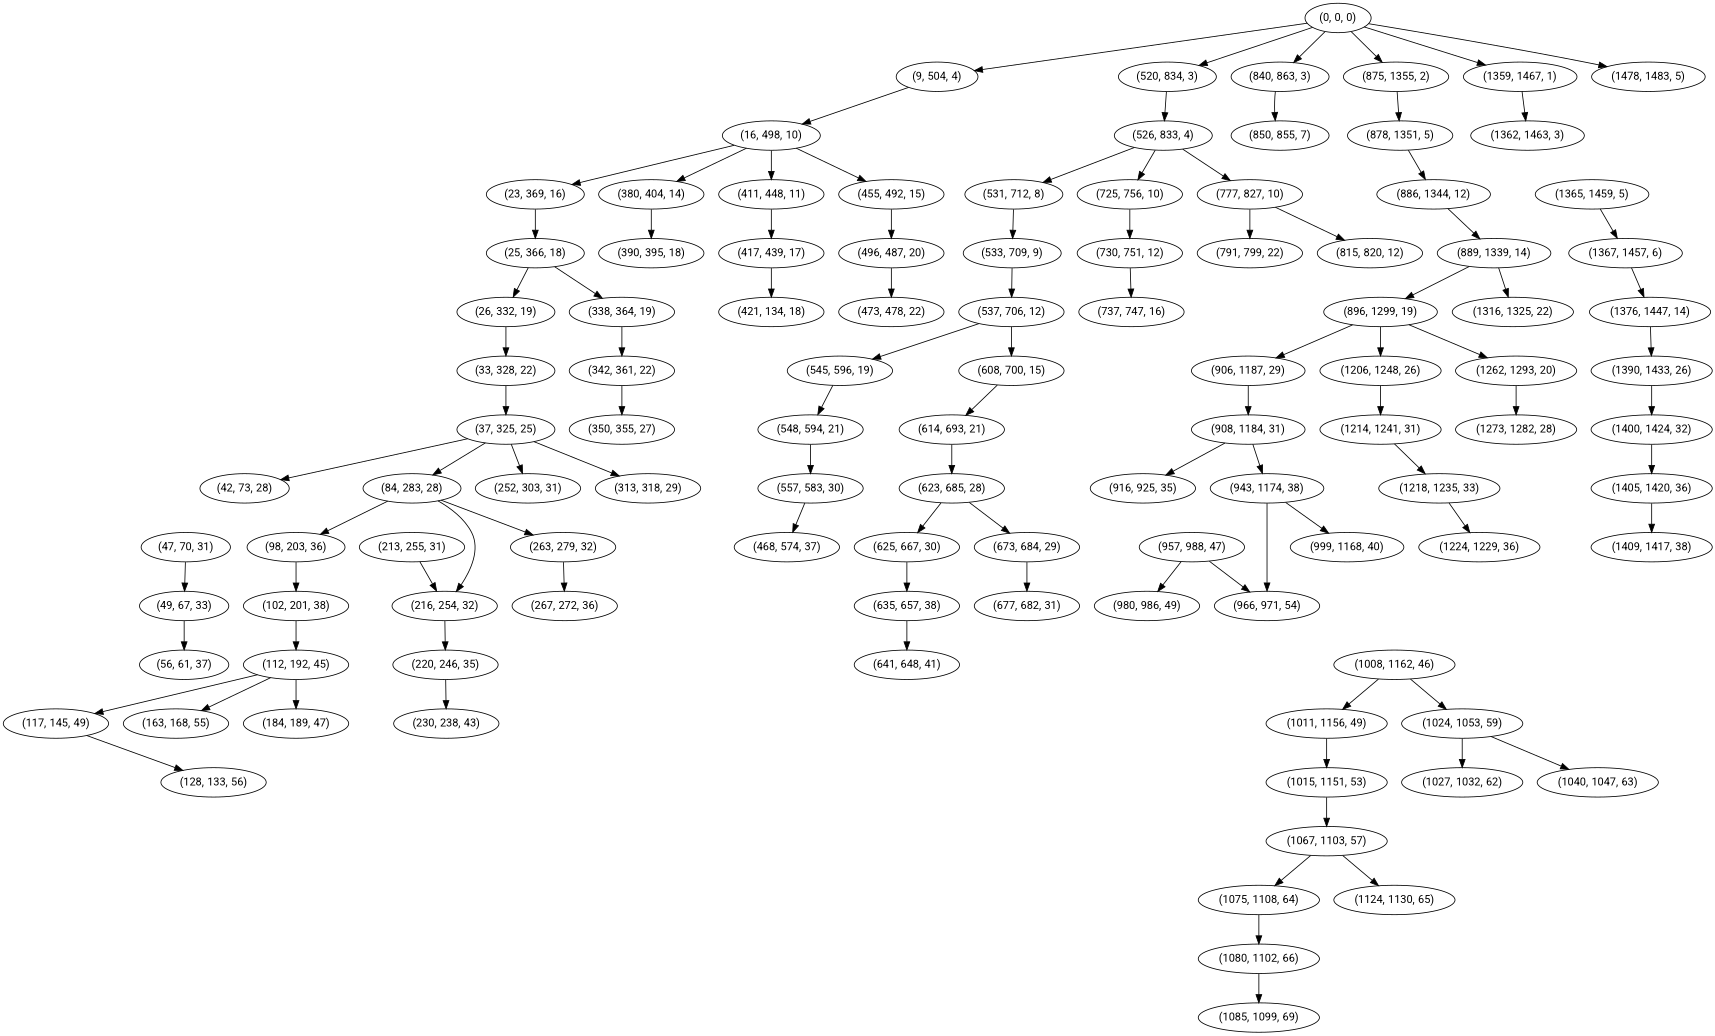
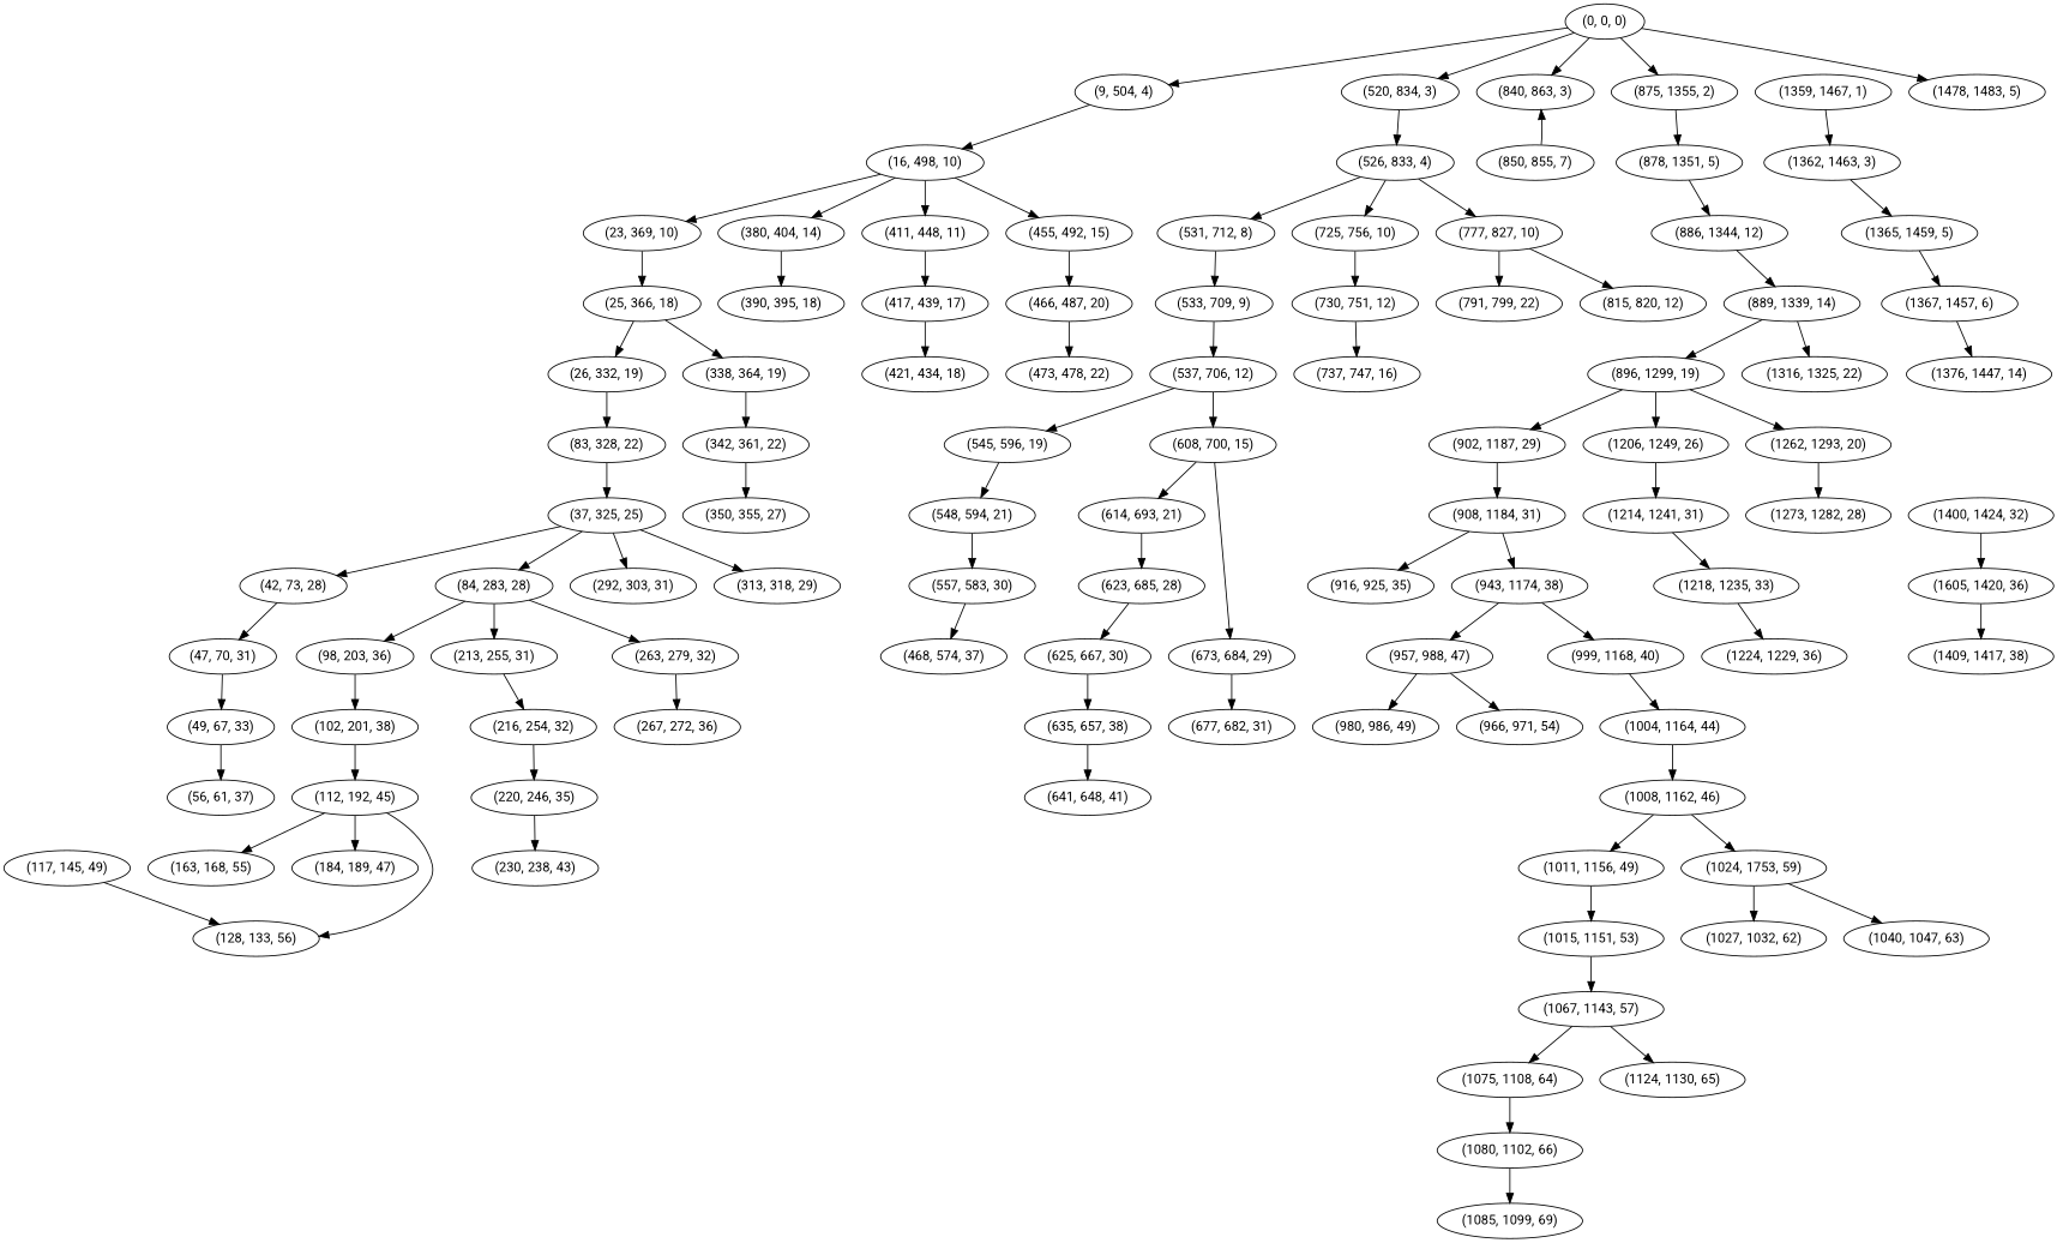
  digraph {
    fontname=Roboto
    node [fontname=Roboto]
    edge [fontname=Roboto]
    "(0, 0, 0)"
    "(9, 504, 4)"
    "(520, 834, 3)"
    "(840, 863, 3)"
    "(875, 1355, 2)"
    "(1359, 1467, 1)"
    "(1478, 1483, 5)"
    "(16, 498, 10)"
    "(526, 833, 4)"
    "(850, 855, 7)"
    "(878, 1351, 5)"
    "(1362, 1463, 3)"
-   "(23, 369, 16)"
+   "(23, 369, 16)" [label="(23, 369, 10)"]
    "(380, 404, 14)"
    "(411, 448, 11)"
    "(455, 492, 15)"
    "(25, 366, 18)"
    "(390, 395, 18)"
    "(417, 439, 17)"
-   "(466, 487, 20)" [label="(496, 487, 20)"]
+   "(466, 487, 20)"
    "(26, 332, 19)"
    "(338, 364, 19)"
-   "(33, 328, 22)"
+   "(33, 328, 22)" [label="(83, 328, 22)"]
    "(342, 361, 22)"
    "(37, 325, 25)"
    "(42, 73, 28)"
    "(84, 283, 28)"
-   "(292, 303, 31)" [label="(252, 303, 31)"]
+   "(292, 303, 31)"
    "(313, 318, 29)"
    "(47, 70, 31)"
    "(98, 203, 36)"
    "(213, 255, 31)"
    "(263, 279, 32)"
    "(49, 67, 33)"
    "(56, 61, 37)"
    "(102, 201, 38)"
    "(216, 254, 32)"
    "(267, 272, 36)"
    "(112, 192, 45)"
    "(117, 145, 49)"
    "(163, 168, 55)"
    "(184, 189, 47)"
    "(128, 133, 56)"
    "(220, 246, 35)"
    "(230, 238, 43)"
    "(350, 355, 27)"
-   "(421, 434, 18)" [label="(421, 134, 18)"]
+   "(421, 434, 18)"
    "(473, 478, 22)"
    "(531, 712, 8)"
    "(725, 756, 10)"
    "(777, 827, 10)"
    "(533, 709, 9)"
    n53 [label="(730, 751, 12)"]
    "(791, 799, 22)"
    "(815, 820, 12)"
    "(537, 706, 12)"
    "(545, 596, 19)"
    "(608, 700, 15)"
    "(548, 594, 21)"
    "(614, 693, 21)"
    "(557, 583, 30)"
    n62 [label="(468, 574, 37)"]
    "(623, 685, 28)"
    "(625, 667, 30)"
    "(673, 684, 29)"
    "(635, 657, 38)"
    "(677, 682, 31)"
    "(641, 648, 41)"
    "(737, 747, 16)"
    "(886, 1344, 12)"
    "(889, 1339, 14)"
    "(896, 1299, 19)"
    "(1316, 1325, 22)"
-   "(906, 1187, 29)"
-   "(1206, 1249, 26)" [label="(1206, 1248, 26)"]
+   "(906, 1187, 29)" [label="(902, 1187, 29)"]
+   "(1206, 1249, 26)"
    "(1262, 1293, 20)"
    "(908, 1184, 31)"
    "(1214, 1241, 31)"
    "(1273, 1282, 28)"
    "(916, 925, 35)"
    "(943, 1174, 38)"
    "(957, 988, 47)"
    "(999, 1168, 40)"
    "(966, 971, 54)"
    "(980, 986, 49)"
+   "(1004, 1164, 44)"
    "(1008, 1162, 46)"
    "(1011, 1156, 49)"
-   "(1024, 1053, 59)"
+   "(1024, 1053, 59)" [label="(1024, 1753, 59)"]
    "(1015, 1151, 53)"
-   "(1067, 1143, 57)" [label="(1067, 1103, 57)"]
+   "(1067, 1143, 57)"
    "(1027, 1032, 62)"
    "(1040, 1047, 63)"
    "(1075, 1108, 64)"
    "(1124, 1130, 65)"
    "(1080, 1102, 66)"
    "(1085, 1099, 69)"
    "(1218, 1235, 33)"
    "(1224, 1229, 36)"
    "(1365, 1459, 5)"
    "(1367, 1457, 6)"
    "(1376, 1447, 14)"
-   "(1390, 1433, 26)"
    "(1400, 1424, 32)"
-   "(1405, 1420, 36)"
+   "(1405, 1420, 36)" [label="(1605, 1420, 36)"]
    "(1409, 1417, 38)"
    "(0, 0, 0)" -> "(9, 504, 4)"
    "(0, 0, 0)" -> "(520, 834, 3)"
    "(0, 0, 0)" -> "(840, 863, 3)"
    "(0, 0, 0)" -> "(875, 1355, 2)"
-   "(0, 0, 0)" -> "(1359, 1467, 1)"
    "(0, 0, 0)" -> "(1478, 1483, 5)"
    "(9, 504, 4)" -> "(16, 498, 10)"
    "(520, 834, 3)" -> "(526, 833, 4)"
-   "(840, 863, 3)" -> "(850, 855, 7)"
+   "(850, 855, 7)" -> "(840, 863, 3)"
    "(875, 1355, 2)" -> "(878, 1351, 5)"
    "(1359, 1467, 1)" -> "(1362, 1463, 3)"
    "(16, 498, 10)" -> "(23, 369, 16)"
    "(16, 498, 10)" -> "(380, 404, 14)"
    "(16, 498, 10)" -> "(411, 448, 11)"
    "(16, 498, 10)" -> "(455, 492, 15)"
    "(526, 833, 4)" -> "(531, 712, 8)"
    "(526, 833, 4)" -> "(725, 756, 10)"
    "(526, 833, 4)" -> "(777, 827, 10)"
    "(878, 1351, 5)" -> "(886, 1344, 12)"
+   "(1362, 1463, 3)" -> "(1365, 1459, 5)"
    "(23, 369, 16)" -> "(25, 366, 18)"
    "(380, 404, 14)" -> "(390, 395, 18)"
    "(411, 448, 11)" -> "(417, 439, 17)"
    "(455, 492, 15)" -> "(466, 487, 20)"
    "(25, 366, 18)" -> "(26, 332, 19)"
    "(25, 366, 18)" -> "(338, 364, 19)"
    "(417, 439, 17)" -> "(421, 434, 18)"
    "(466, 487, 20)" -> "(473, 478, 22)"
    "(26, 332, 19)" -> "(33, 328, 22)"
    "(338, 364, 19)" -> "(342, 361, 22)"
    "(33, 328, 22)" -> "(37, 325, 25)"
    "(342, 361, 22)" -> "(350, 355, 27)"
    "(37, 325, 25)" -> "(42, 73, 28)"
    "(37, 325, 25)" -> "(84, 283, 28)"
    "(37, 325, 25)" -> "(292, 303, 31)"
    "(37, 325, 25)" -> "(313, 318, 29)"
+   "(42, 73, 28)" -> "(47, 70, 31)"
    "(84, 283, 28)" -> "(98, 203, 36)"
-   "(84, 283, 28)" -> "(216, 254, 32)"
+   "(84, 283, 28)" -> "(213, 255, 31)"
    "(84, 283, 28)" -> "(263, 279, 32)"
    "(47, 70, 31)" -> "(49, 67, 33)"
    "(98, 203, 36)" -> "(102, 201, 38)"
    "(213, 255, 31)" -> "(216, 254, 32)"
    "(263, 279, 32)" -> "(267, 272, 36)"
    "(49, 67, 33)" -> "(56, 61, 37)"
    "(102, 201, 38)" -> "(112, 192, 45)"
    "(216, 254, 32)" -> "(220, 246, 35)"
-   "(112, 192, 45)" -> "(117, 145, 49)"
+   "(112, 192, 45)" -> "(128, 133, 56)"
    "(112, 192, 45)" -> "(163, 168, 55)"
    "(112, 192, 45)" -> "(184, 189, 47)"
    "(117, 145, 49)" -> "(128, 133, 56)"
    "(220, 246, 35)" -> "(230, 238, 43)"
    "(531, 712, 8)" -> "(533, 709, 9)"
    "(725, 756, 10)" -> n53
    "(777, 827, 10)" -> "(791, 799, 22)"
    "(777, 827, 10)" -> "(815, 820, 12)"
    "(533, 709, 9)" -> "(537, 706, 12)"
    n53 -> "(737, 747, 16)"
    "(537, 706, 12)" -> "(545, 596, 19)"
    "(537, 706, 12)" -> "(608, 700, 15)"
    "(545, 596, 19)" -> "(548, 594, 21)"
    "(608, 700, 15)" -> "(614, 693, 21)"
    "(548, 594, 21)" -> "(557, 583, 30)"
    "(614, 693, 21)" -> "(623, 685, 28)"
    "(557, 583, 30)" -> n62
    "(623, 685, 28)" -> "(625, 667, 30)"
-   "(623, 685, 28)" -> "(673, 684, 29)"
+   "(608, 700, 15)" -> "(673, 684, 29)"
    "(625, 667, 30)" -> "(635, 657, 38)"
    "(673, 684, 29)" -> "(677, 682, 31)"
    "(635, 657, 38)" -> "(641, 648, 41)"
    "(886, 1344, 12)" -> "(889, 1339, 14)"
    "(889, 1339, 14)" -> "(896, 1299, 19)"
    "(889, 1339, 14)" -> "(1316, 1325, 22)"
    "(896, 1299, 19)" -> "(906, 1187, 29)"
    "(896, 1299, 19)" -> "(1206, 1249, 26)"
    "(896, 1299, 19)" -> "(1262, 1293, 20)"
    "(906, 1187, 29)" -> "(908, 1184, 31)"
    "(1206, 1249, 26)" -> "(1214, 1241, 31)"
    "(1262, 1293, 20)" -> "(1273, 1282, 28)"
    "(908, 1184, 31)" -> "(916, 925, 35)"
    "(908, 1184, 31)" -> "(943, 1174, 38)"
    "(1214, 1241, 31)" -> "(1218, 1235, 33)"
-   "(943, 1174, 38)" -> "(966, 971, 54)"
+   "(943, 1174, 38)" -> "(957, 988, 47)"
    "(943, 1174, 38)" -> "(999, 1168, 40)"
    "(957, 988, 47)" -> "(966, 971, 54)"
    "(957, 988, 47)" -> "(980, 986, 49)"
+   "(999, 1168, 40)" -> "(1004, 1164, 44)"
+   "(1004, 1164, 44)" -> "(1008, 1162, 46)"
    "(1008, 1162, 46)" -> "(1011, 1156, 49)"
    "(1008, 1162, 46)" -> "(1024, 1053, 59)"
    "(1011, 1156, 49)" -> "(1015, 1151, 53)"
    "(1024, 1053, 59)" -> "(1027, 1032, 62)"
    "(1024, 1053, 59)" -> "(1040, 1047, 63)"
    "(1015, 1151, 53)" -> "(1067, 1143, 57)"
    "(1067, 1143, 57)" -> "(1075, 1108, 64)"
    "(1067, 1143, 57)" -> "(1124, 1130, 65)"
    "(1075, 1108, 64)" -> "(1080, 1102, 66)"
    "(1080, 1102, 66)" -> "(1085, 1099, 69)"
    "(1218, 1235, 33)" -> "(1224, 1229, 36)"
    "(1365, 1459, 5)" -> "(1367, 1457, 6)"
    "(1367, 1457, 6)" -> "(1376, 1447, 14)"
-   "(1376, 1447, 14)" -> "(1390, 1433, 26)"
-   "(1390, 1433, 26)" -> "(1400, 1424, 32)"
    "(1400, 1424, 32)" -> "(1405, 1420, 36)"
    "(1405, 1420, 36)" -> "(1409, 1417, 38)"
  }
